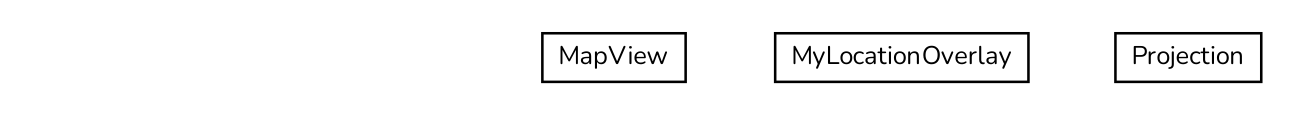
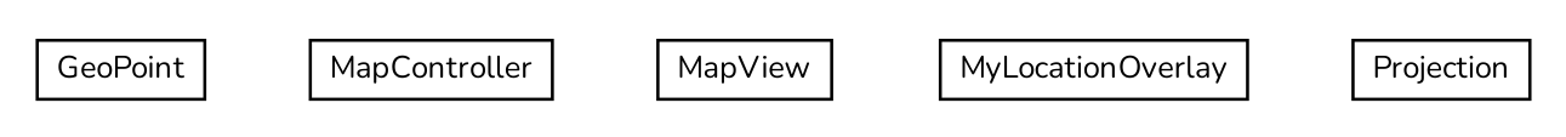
  digraph {
    nodesep=0.25
    ranksep=0.5
    fontname=Nunito
    node [fontcolor=black fontname=Nunito fontsize=10.0 shape=plaintext]
+   n1 [label=<<table title="org.osmdroid.google.wrapper.GeoPoint" border="0" cellborder="1" cellspacing="0" cellpadding="2" port="p" href="./GeoPoint.html"> 		<tr><td><table border="0" cellspacing="0" cellpadding="1"> <tr><td align="center" balign="center"> GeoPoint </td></tr> 		</table></td></tr> 		</table>>]
+   n2 [label=<<table title="org.osmdroid.google.wrapper.MapController" border="0" cellborder="1" cellspacing="0" cellpadding="2" port="p" href="./MapController.html"> 		<tr><td><table border="0" cellspacing="0" cellpadding="1"> <tr><td align="center" balign="center"> MapController </td></tr> 		</table></td></tr> 		</table>>]
    n3 [label=<<table title="org.osmdroid.google.wrapper.MapView" border="0" cellborder="1" cellspacing="0" cellpadding="2" port="p" href="./MapView.html"> 		<tr><td><table border="0" cellspacing="0" cellpadding="1"> <tr><td align="center" balign="center"> MapView </td></tr> 		</table></td></tr> 		</table>>]
    n4 [label=<<table title="org.osmdroid.google.wrapper.MyLocationOverlay" border="0" cellborder="1" cellspacing="0" cellpadding="2" port="p" href="./MyLocationOverlay.html"> 		<tr><td><table border="0" cellspacing="0" cellpadding="1"> <tr><td align="center" balign="center"> MyLocationOverlay </td></tr> 		</table></td></tr> 		</table>>]
    n5 [label=<<table title="org.osmdroid.google.wrapper.Projection" border="0" cellborder="1" cellspacing="0" cellpadding="2" port="p" href="./Projection.html"> 		<tr><td><table border="0" cellspacing="0" cellpadding="1"> <tr><td align="center" balign="center"> Projection </td></tr> 		</table></td></tr> 		</table>>]
  }
